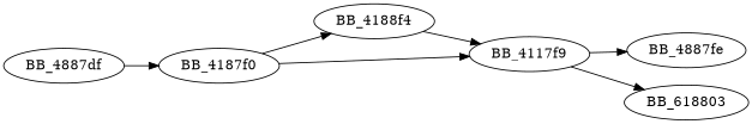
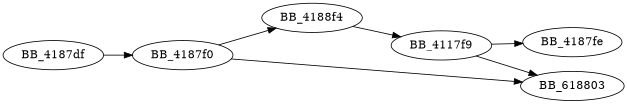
  digraph {
    rankdir=LR
-   BB_4187df [label=BB_4887df]
+   BB_4187df
    BB_4187f0
    n3 [label=BB_4188f4]
    n4 [label=BB_618803]
    n5 [label=BB_4117f9]
-   BB_4187fe [label=BB_4887fe]
+   BB_4187fe
    BB_4187df -> BB_4187f0
    BB_4187f0 -> n3
-   BB_4187f0 -> n5
+   BB_4187f0 -> n4
    n3 -> n5
    n5 -> n4
    n5 -> BB_4187fe
  }
